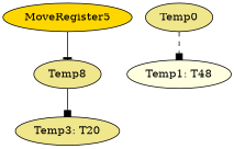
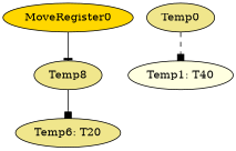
  digraph {
    ordering=out
    node [fillcolor=khaki style=filled]
    edge [arrowhead=box style=solid]
-   MoveRegister0 [fillcolor=gold label=MoveRegister5]
+   MoveRegister0 [fillcolor=gold]
    n2 [label=Temp8]
-   "Temp1: T48" [fillcolor=lightyellow]
+   "Temp1: T48" [fillcolor=lightyellow label="Temp1: T40"]
    Temp0
-   "Temp3: T20"
+   "Temp3: T20" [label="Temp6: T20"]
    MoveRegister0 -> n2 [arrowhead=tee]
    n2 -> "Temp3: T20"
    Temp0 -> "Temp1: T48" [style=dashed]
  }
